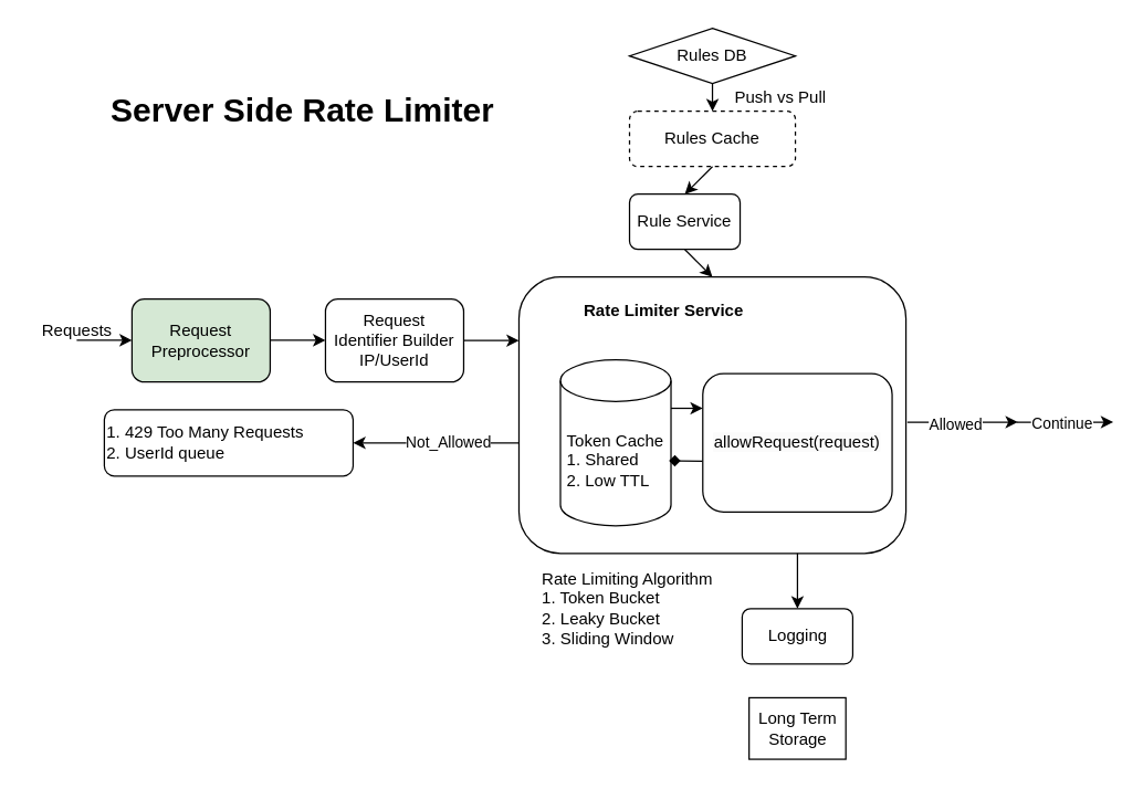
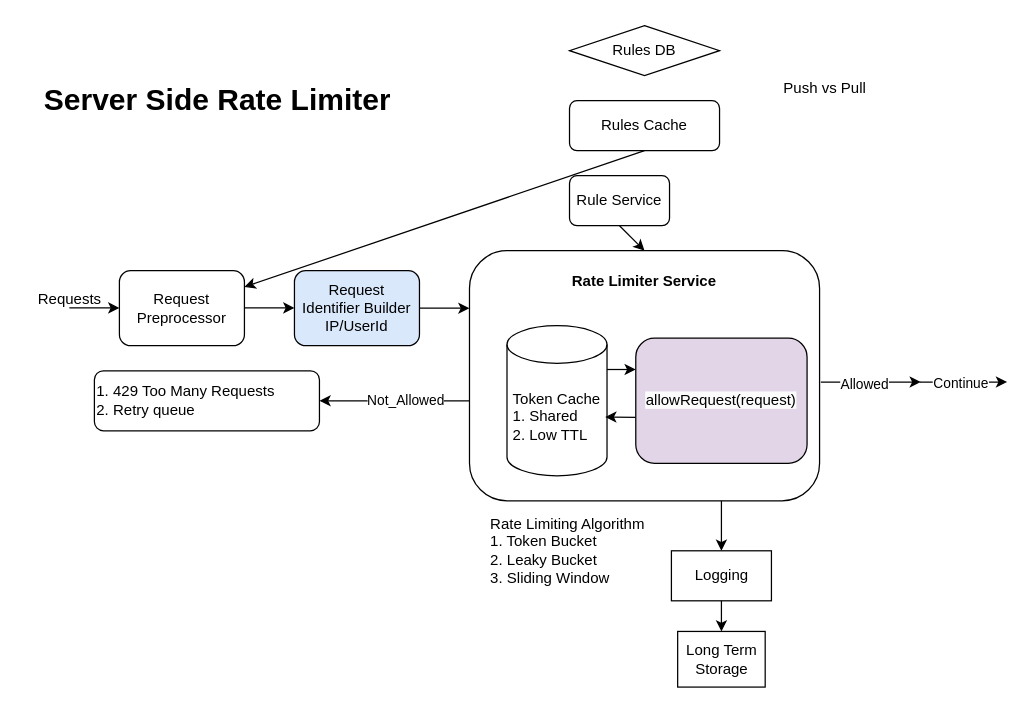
  <mxCell id="0" />
  <mxCell id="1" parent="0" />
- <mxCell id="2" value="&lt;h1&gt;Server Side Rate Limiter&lt;/h1&gt;" style="text;html=1;strokeColor=none;fillColor=none;spacing=5;spacingTop=-20;whiteSpace=wrap;overflow=hidden;rounded=0;" vertex="1" parent="1"><mxGeometry x="75" y="60" width="300" height="70" as="geometry" /></mxCell>
+ <mxCell id="2" value="&lt;h1&gt;Server Side Rate Limiter&lt;/h1&gt;" style="text;html=1;strokeColor=none;fillColor=none;spacing=5;spacingTop=-20;whiteSpace=wrap;overflow=hidden;rounded=0;" vertex="1" parent="1"><mxGeometry x="30" y="60" width="300" height="70" as="geometry" /></mxCell>
  <mxCell id="3" value="Rules DB" style="rhombus;whiteSpace=wrap;html=1;" vertex="1" parent="1"><mxGeometry x="455" y="20" width="120" height="40" as="geometry" /></mxCell>
- <mxCell id="4" value="Rules Cache" style="rounded=1;whiteSpace=wrap;html=1;dashed=1;" vertex="1" parent="1"><mxGeometry x="455" y="80" width="120" height="40" as="geometry" /></mxCell>
+ <mxCell id="4" value="Rules Cache" style="rounded=1;whiteSpace=wrap;html=1;" vertex="1" parent="1"><mxGeometry x="455" y="80" width="120" height="40" as="geometry" /></mxCell>
  <mxCell id="5" value="Rule Service" style="rounded=1;whiteSpace=wrap;html=1;" vertex="1" parent="1"><mxGeometry x="455" y="140" width="80" height="40" as="geometry" /></mxCell>
- <mxCell id="6" value="Request&lt;br&gt;Identifier Builder&lt;br&gt;IP/UserId" style="rounded=1;whiteSpace=wrap;html=1;" vertex="1" parent="1"><mxGeometry x="235" y="216" width="100" height="60" as="geometry" /></mxCell>
- <mxCell id="7" value="" style="endArrow=classic;html=1;rounded=0;exitX=0.5;exitY=1;exitDx=0;exitDy=0;entryX=0.5;entryY=0;entryDx=0;entryDy=0;" edge="1" parent="1" source="4" target="5"><mxGeometry width="50" height="50" relative="1" as="geometry"><mxPoint x="675" y="280" as="sourcePoint" /><mxPoint x="725" y="230" as="targetPoint" /></mxGeometry></mxCell>
- <mxCell id="8" value="" style="endArrow=classic;html=1;rounded=0;exitX=0.5;exitY=1;exitDx=0;exitDy=0;entryX=0.5;entryY=0;entryDx=0;entryDy=0;" edge="1" parent="1" source="3" target="4"><mxGeometry width="50" height="50" relative="1" as="geometry"><mxPoint x="518" y="1" as="sourcePoint" /><mxPoint x="518" y="41" as="targetPoint" /></mxGeometry></mxCell>
+ <mxCell id="6" value="Request&lt;br&gt;Identifier Builder&lt;br&gt;IP/UserId" style="rounded=1;whiteSpace=wrap;html=1;fillColor=#dae8fc;" vertex="1" parent="1"><mxGeometry x="235" y="216" width="100" height="60" as="geometry" /></mxCell>
+ <mxCell id="7" value="" style="endArrow=classic;html=1;rounded=0;exitX=0.5;exitY=1;exitDx=0;exitDy=0;" edge="1" parent="1" source="4" target="11"><mxGeometry width="50" height="50" relative="1" as="geometry"><mxPoint x="675" y="280" as="sourcePoint" /><mxPoint x="725" y="230" as="targetPoint" /></mxGeometry></mxCell>
  <mxCell id="9" value="" style="endArrow=classic;html=1;rounded=0;exitX=1;exitY=0.5;exitDx=0;exitDy=0;" edge="1" parent="1" source="6"><mxGeometry width="50" height="50" relative="1" as="geometry"><mxPoint x="345" y="266" as="sourcePoint" /><mxPoint x="375" y="246" as="targetPoint" /></mxGeometry></mxCell>
  <mxCell id="10" value="" style="rounded=1;whiteSpace=wrap;html=1;" vertex="1" parent="1"><mxGeometry x="375" y="200" width="280" height="200" as="geometry" /></mxCell>
- <mxCell id="11" value="Request Preprocessor" style="rounded=1;whiteSpace=wrap;html=1;fillColor=#d5e8d4;" vertex="1" parent="1"><mxGeometry x="95" y="216" width="100" height="60" as="geometry" /></mxCell>
+ <mxCell id="11" value="Request Preprocessor" style="rounded=1;whiteSpace=wrap;html=1;" vertex="1" parent="1"><mxGeometry x="95" y="216" width="100" height="60" as="geometry" /></mxCell>
  <mxCell id="12" value="" style="endArrow=classic;html=1;rounded=0;exitX=1;exitY=0.5;exitDx=0;exitDy=0;" edge="1" parent="1"><mxGeometry width="50" height="50" relative="1" as="geometry"><mxPoint x="195" y="245.71" as="sourcePoint" /><mxPoint x="235" y="245.71" as="targetPoint" /></mxGeometry></mxCell>
  <mxCell id="13" value="" style="endArrow=classic;html=1;rounded=0;exitX=1;exitY=0.5;exitDx=0;exitDy=0;" edge="1" parent="1"><mxGeometry width="50" height="50" relative="1" as="geometry"><mxPoint x="55" y="245.71" as="sourcePoint" /><mxPoint x="95" y="245.71" as="targetPoint" /></mxGeometry></mxCell>
  <mxCell id="14" value="Requests" style="text;html=1;align=center;verticalAlign=middle;resizable=0;points=[];autosize=1;strokeColor=none;fillColor=none;" vertex="1" parent="1"><mxGeometry x="20" y="224" width="70" height="30" as="geometry" /></mxCell>
  <mxCell id="15" value="" style="endArrow=classic;html=1;rounded=0;exitX=0.5;exitY=1;exitDx=0;exitDy=0;entryX=0.5;entryY=0;entryDx=0;entryDy=0;" edge="1" parent="1" source="5" target="10"><mxGeometry width="50" height="50" relative="1" as="geometry"><mxPoint x="445" y="90" as="sourcePoint" /><mxPoint x="445" y="130" as="targetPoint" /></mxGeometry></mxCell>
  <mxCell id="16" value="&lt;div style=&quot;&quot;&gt;&lt;span style=&quot;background-color: initial;&quot;&gt;Rate Limiting Algorithm&lt;/span&gt;&lt;/div&gt;&lt;div style=&quot;&quot;&gt;&lt;span style=&quot;background-color: initial;&quot;&gt;1. Token Bucket&lt;/span&gt;&lt;/div&gt;&lt;div style=&quot;&quot;&gt;&lt;span style=&quot;background-color: initial;&quot;&gt;2. Leaky Bucket&lt;/span&gt;&lt;/div&gt;&lt;div style=&quot;&quot;&gt;&lt;span style=&quot;background-color: initial;&quot;&gt;3. Sliding Window&lt;/span&gt;&lt;/div&gt;" style="text;html=1;strokeColor=none;fillColor=none;align=left;verticalAlign=middle;whiteSpace=wrap;rounded=0;" vertex="1" parent="1"><mxGeometry x="390" y="410" width="140" height="60" as="geometry" /></mxCell>
- <mxCell id="17" value="Push vs Pull" style="text;html=1;strokeColor=none;fillColor=none;align=center;verticalAlign=middle;whiteSpace=wrap;rounded=0;" vertex="1" parent="1"><mxGeometry x="516.5" y="60" width="95" height="20" as="geometry" /></mxCell>
- <mxCell id="18" value="Rate Limiter Service" style="text;html=1;strokeColor=none;fillColor=none;align=center;verticalAlign=middle;whiteSpace=wrap;rounded=0;fontStyle=1" vertex="1" parent="1"><mxGeometry x="410" y="210" width="140" height="30" as="geometry" /></mxCell>
+ <mxCell id="17" value="Push vs Pull" style="text;html=1;strokeColor=none;fillColor=none;align=center;verticalAlign=middle;whiteSpace=wrap;rounded=0;" vertex="1" parent="1"><mxGeometry x="611.5" y="60" width="95" height="20" as="geometry" /></mxCell>
+ <mxCell id="18" value="Rate Limiter Service" style="text;html=1;strokeColor=none;fillColor=none;align=center;verticalAlign=middle;whiteSpace=wrap;rounded=0;fontStyle=1" vertex="1" parent="1"><mxGeometry x="445" y="210" width="140" height="30" as="geometry" /></mxCell>
  <mxCell id="19" value="Token Cache&lt;br&gt;&lt;div style=&quot;text-align: left;&quot;&gt;&lt;span style=&quot;background-color: initial;&quot;&gt;1. Shared&lt;/span&gt;&lt;/div&gt;&lt;div style=&quot;text-align: left;&quot;&gt;&lt;span style=&quot;background-color: initial;&quot;&gt;2. Low TTL&lt;/span&gt;&lt;/div&gt;" style="shape=cylinder3;whiteSpace=wrap;html=1;boundedLbl=1;backgroundOutline=1;size=15;" vertex="1" parent="1"><mxGeometry x="405" y="260" width="80" height="120" as="geometry" /></mxCell>
  <mxCell id="20" value="" style="endArrow=classic;html=1;rounded=0;entryX=0;entryY=0.25;entryDx=0;entryDy=0;" edge="1" parent="1" target="21"><mxGeometry width="50" height="50" relative="1" as="geometry"><mxPoint x="485" y="295" as="sourcePoint" /><mxPoint x="605" y="260" as="targetPoint" /></mxGeometry></mxCell>
- <mxCell id="21" value="&lt;span style=&quot;color: rgb(0, 0, 0); font-family: Helvetica; font-size: 12px; font-style: normal; font-variant-ligatures: normal; font-variant-caps: normal; font-weight: 400; letter-spacing: normal; orphans: 2; text-align: left; text-indent: 0px; text-transform: none; widows: 2; word-spacing: 0px; -webkit-text-stroke-width: 0px; background-color: rgb(251, 251, 251); text-decoration-thickness: initial; text-decoration-style: initial; text-decoration-color: initial; float: none; display: inline !important;&quot;&gt;allowRequest(request)&lt;/span&gt;" style="rounded=1;whiteSpace=wrap;html=1;" vertex="1" parent="1"><mxGeometry x="508" y="270" width="137" height="100" as="geometry" /></mxCell>
- <mxCell id="22" value="" style="endArrow=diamond;html=1;rounded=0;entryX=0.982;entryY=0.608;entryDx=0;entryDy=0;entryPerimeter=0;exitX=-0.002;exitY=0.632;exitDx=0;exitDy=0;exitPerimeter=0;" edge="1" parent="1" source="21" target="19"><mxGeometry width="50" height="50" relative="1" as="geometry"><mxPoint x="715" y="350" as="sourcePoint" /><mxPoint x="765" y="300" as="targetPoint" /></mxGeometry></mxCell>
+ <mxCell id="21" value="&lt;span style=&quot;color: rgb(0, 0, 0); font-family: Helvetica; font-size: 12px; font-style: normal; font-variant-ligatures: normal; font-variant-caps: normal; font-weight: 400; letter-spacing: normal; orphans: 2; text-align: left; text-indent: 0px; text-transform: none; widows: 2; word-spacing: 0px; -webkit-text-stroke-width: 0px; background-color: rgb(251, 251, 251); text-decoration-thickness: initial; text-decoration-style: initial; text-decoration-color: initial; float: none; display: inline !important;&quot;&gt;allowRequest(request)&lt;/span&gt;" style="rounded=1;whiteSpace=wrap;html=1;fillColor=#e1d5e7;" vertex="1" parent="1"><mxGeometry x="508" y="270" width="137" height="100" as="geometry" /></mxCell>
+ <mxCell id="22" value="" style="endArrow=classic;html=1;rounded=0;entryX=0.982;entryY=0.608;entryDx=0;entryDy=0;entryPerimeter=0;exitX=-0.002;exitY=0.632;exitDx=0;exitDy=0;exitPerimeter=0;" edge="1" parent="1" source="21" target="19"><mxGeometry width="50" height="50" relative="1" as="geometry"><mxPoint x="715" y="350" as="sourcePoint" /><mxPoint x="765" y="300" as="targetPoint" /></mxGeometry></mxCell>
  <mxCell id="23" value="" style="endArrow=classic;html=1;rounded=0;exitX=0;exitY=0.5;exitDx=0;exitDy=0;" edge="1" parent="1"><mxGeometry width="50" height="50" relative="1" as="geometry"><mxPoint x="375" y="320" as="sourcePoint" /><mxPoint x="255" y="320" as="targetPoint" /></mxGeometry></mxCell>
  <mxCell id="24" value="Not_Allowed" style="edgeLabel;html=1;align=center;verticalAlign=middle;resizable=0;points=[];" connectable="0" vertex="1" parent="23"><mxGeometry x="-0.14" y="-1" relative="1" as="geometry"><mxPoint as="offset" /></mxGeometry></mxCell>
- <mxCell id="25" value="1. 429 Too Many Requests&lt;br&gt;2. UserId queue" style="rounded=1;whiteSpace=wrap;html=1;align=left;" vertex="1" parent="1"><mxGeometry x="75" y="296" width="180" height="48" as="geometry" /></mxCell>
+ <mxCell id="25" value="1. 429 Too Many Requests&lt;br&gt;2. Retry queue" style="rounded=1;whiteSpace=wrap;html=1;align=left;" vertex="1" parent="1"><mxGeometry x="75" y="296" width="180" height="48" as="geometry" /></mxCell>
  <mxCell id="26" value="" style="endArrow=classic;html=1;rounded=0;exitX=1;exitY=0.25;exitDx=0;exitDy=0;" edge="1" parent="1"><mxGeometry width="50" height="50" relative="1" as="geometry"><mxPoint x="656" y="305" as="sourcePoint" /><mxPoint x="736" y="305" as="targetPoint" /></mxGeometry></mxCell>
  <mxCell id="27" value="Allowed" style="edgeLabel;html=1;align=center;verticalAlign=middle;resizable=0;points=[];" connectable="0" vertex="1" parent="26"><mxGeometry x="-0.14" y="-1" relative="1" as="geometry"><mxPoint as="offset" /></mxGeometry></mxCell>
  <mxCell id="28" value="" style="endArrow=classic;html=1;rounded=0;" edge="1" parent="1"><mxGeometry width="50" height="50" relative="1" as="geometry"><mxPoint x="735" y="305" as="sourcePoint" /><mxPoint x="805" y="305" as="targetPoint" /></mxGeometry></mxCell>
  <mxCell id="29" value="Continue" style="edgeLabel;html=1;align=center;verticalAlign=middle;resizable=0;points=[];" connectable="0" vertex="1" parent="28"><mxGeometry x="-0.078" relative="1" as="geometry"><mxPoint as="offset" /></mxGeometry></mxCell>
  <mxCell id="30" value="" style="endArrow=classic;html=1;rounded=0;entryX=0.5;entryY=0;entryDx=0;entryDy=0;" edge="1" parent="1" target="31"><mxGeometry width="50" height="50" relative="1" as="geometry"><mxPoint x="576.5" y="400" as="sourcePoint" /><mxPoint x="676.5" y="420" as="targetPoint" /></mxGeometry></mxCell>
- <mxCell id="31" value="Logging" style="rounded=1;whiteSpace=wrap;html=1;" vertex="1" parent="1"><mxGeometry x="536.5" y="440" width="80" height="40" as="geometry" /></mxCell>
+ <mxCell id="31" value="Logging" style="whiteSpace=wrap;html=1;rounded=0;" vertex="1" parent="1"><mxGeometry x="536.5" y="440" width="80" height="40" as="geometry" /></mxCell>
  <mxCell id="32" value="Long Term Storage" style="whiteSpace=wrap;html=1;rounded=0;" vertex="1" parent="1"><mxGeometry x="541.5" y="504.5" width="70" height="44.5" as="geometry" /></mxCell>
+ <mxCell id="33" value="" style="endArrow=classic;html=1;rounded=0;exitX=0.5;exitY=1;exitDx=0;exitDy=0;entryX=0.5;entryY=0;entryDx=0;entryDy=0;" edge="1" parent="1" source="31" target="32"><mxGeometry width="50" height="50" relative="1" as="geometry"><mxPoint x="746.5" y="489" as="sourcePoint" /><mxPoint x="796.5" y="439" as="targetPoint" /></mxGeometry></mxCell>
